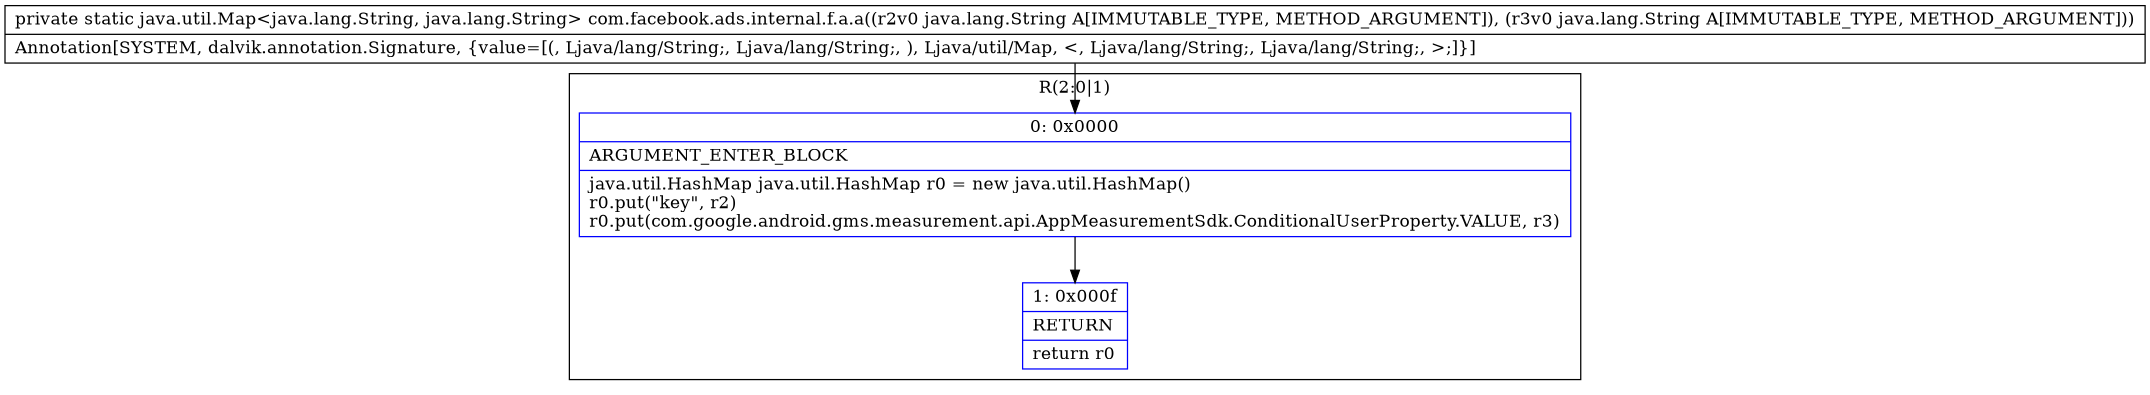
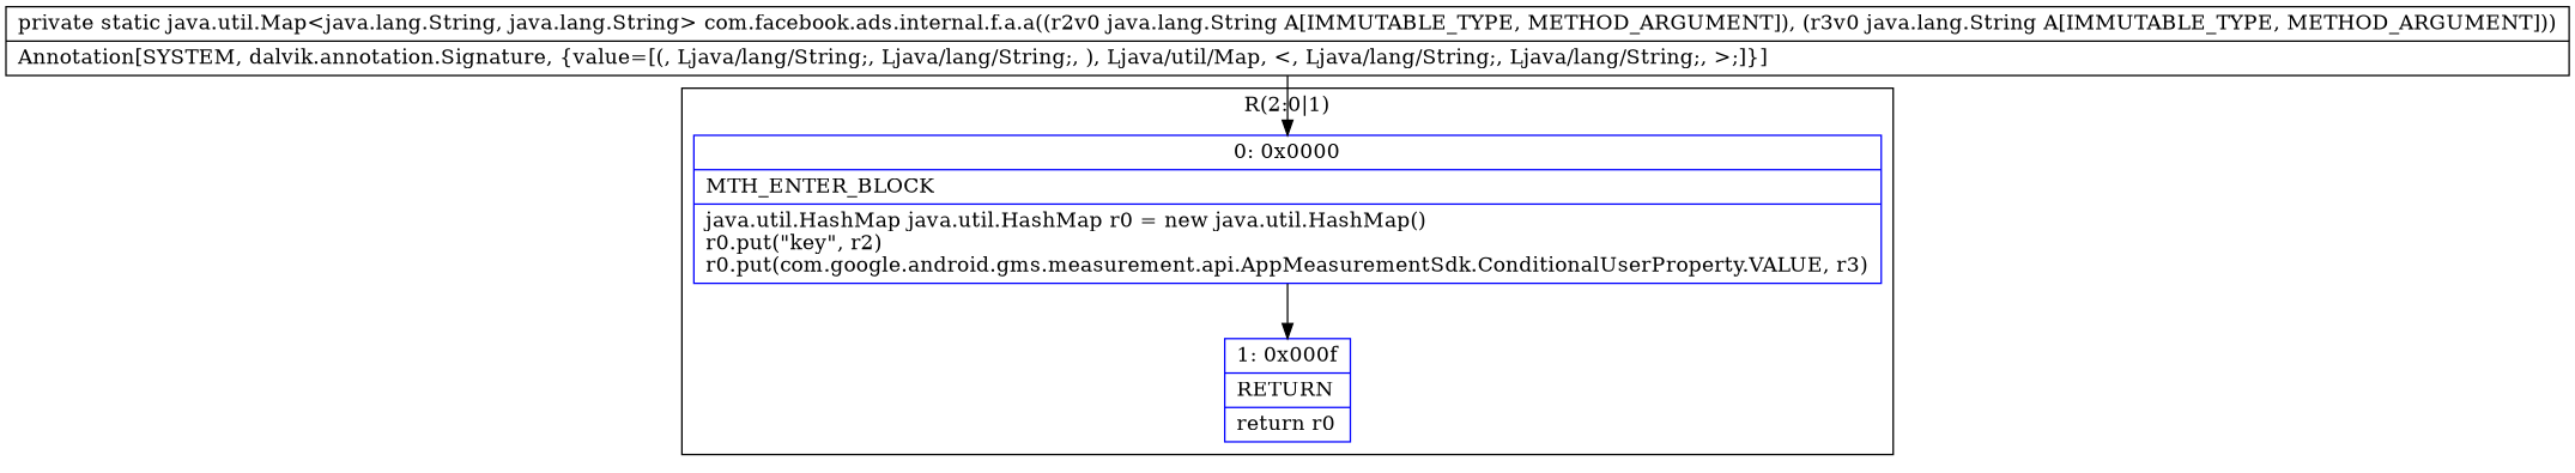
  digraph {
    node [color=blue shape=record]
-   n1 [label="{0\:\ 0x0000|ARGUMENT_ENTER_BLOCK\l|java.util.HashMap java.util.HashMap r0 = new java.util.HashMap()\lr0.put(\"key\", r2)\lr0.put(com.google.android.gms.measurement.api.AppMeasurementSdk.ConditionalUserProperty.VALUE, r3)\l}"]
+   n1 [label="{0\:\ 0x0000|MTH_ENTER_BLOCK\l|java.util.HashMap java.util.HashMap r0 = new java.util.HashMap()\lr0.put(\"key\", r2)\lr0.put(com.google.android.gms.measurement.api.AppMeasurementSdk.ConditionalUserProperty.VALUE, r3)\l}"]
    n2 [label="{1\:\ 0x000f|RETURN\l|return r0\l}"]
    n3 [label="{private static java.util.Map\<java.lang.String, java.lang.String\> com.facebook.ads.internal.f.a.a((r2v0 java.lang.String A[IMMUTABLE_TYPE, METHOD_ARGUMENT]), (r3v0 java.lang.String A[IMMUTABLE_TYPE, METHOD_ARGUMENT]))  | Annotation[SYSTEM, dalvik.annotation.Signature, \{value=[(, Ljava\/lang\/String;, Ljava\/lang\/String;, ), Ljava\/util\/Map, \<, Ljava\/lang\/String;, Ljava\/lang\/String;, \>;]\}]\l}" color=""]
    subgraph cluster_1 {
      label="R(2:0|1)"
      n1
      n2
    }
    n1 -> n2
    n3 -> n1
  }
